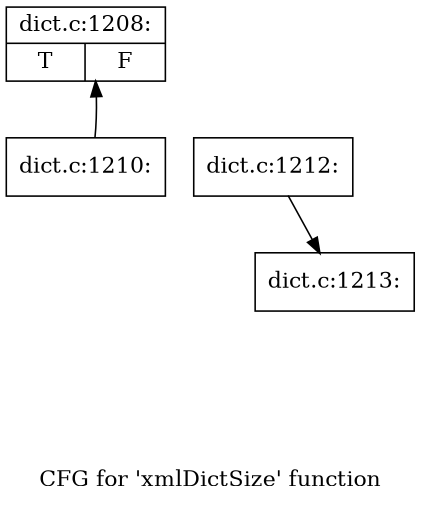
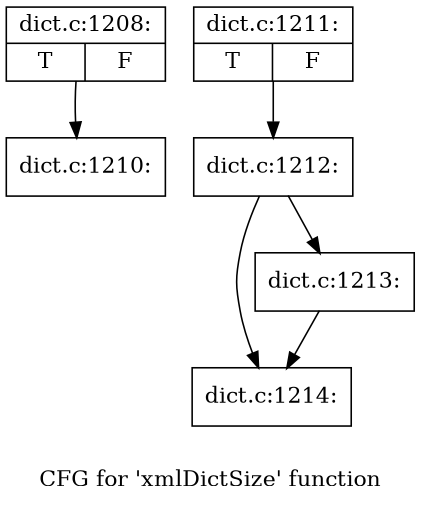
  digraph {
    label="CFG for 'xmlDictSize' function"
    node [shape=record]
    n1 [label="{dict.c:1208:|{<s0>T|<s1>F}}"]
    n2 [label="{dict.c:1210:}"]
+   n3 [label="{dict.c:1211:|{<s0>T|<s1>F}}"]
    n4 [label="{dict.c:1212:}"]
+   n5 [label="{dict.c:1214:}"]
    n6 [label="{dict.c:1213:}"]
-   n2 -> n1
+   n1 -> n2
+   n3 -> n4
+   n4 -> n5
    n4 -> n6
+   n6 -> n5
  }
